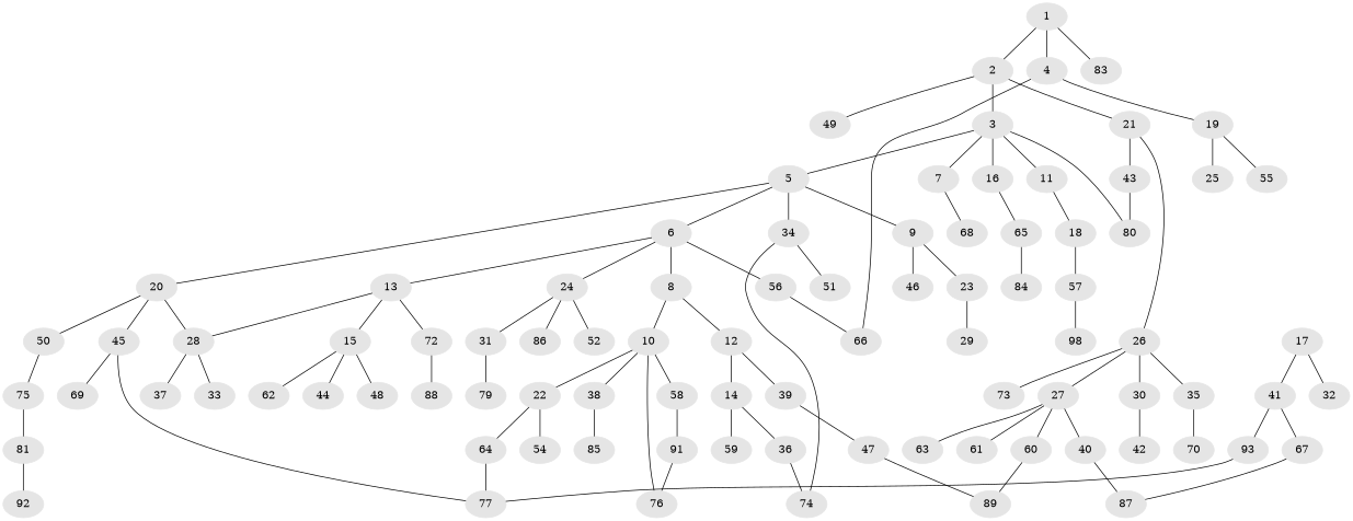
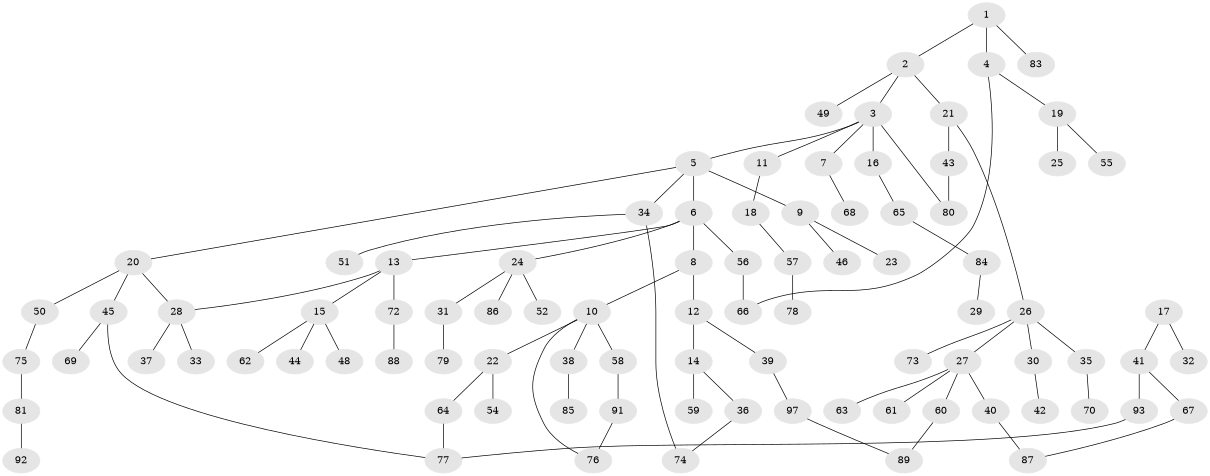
  graph {
    node [color=gray90 style=filled]
    1
    2
    4
    83
    3
    21
    49
    19
    66
    5
    7
    11
    16
    80
    26
    43
    6
    9
    20
    34
    68
    18
    65
    25
    55
    8
    13
    24
    56
    23
    46
    28
    45
    50
    51
    74
    10
    12
    15
    72
    31
    52
    86
    22
    38
    58
    76
    14
    39
    29
    54
    64
    85
    n54 [label=91]
    17
    32
    41
    57
    36
    59
-   47
+   47 [label=97]
    44
    48
    62
    33
    37
    88
    84
    n69 [label=93]
    67
-   78 [label=98]
+   78
    69
    77
    75
    27
    30
    35
    73
    79
    40
    60
    61
    63
    42
    70
    87
    89
    81
    n89 [label=92]
    1 -- 2
    1 -- 4
    1 -- 83
    2 -- 3
    2 -- 21
    2 -- 49
    4 -- 19
    4 -- 66
    3 -- 5
    3 -- 7
    3 -- 11
    3 -- 16
    3 -- 80
    21 -- 26
    21 -- 43
    19 -- 25
    19 -- 55
    5 -- 6
    5 -- 9
    5 -- 20
    5 -- 34
    7 -- 68
    11 -- 18
    16 -- 65
    26 -- 27
    26 -- 30
    26 -- 35
    26 -- 73
    43 -- 80
    6 -- 8
    6 -- 13
    6 -- 24
    6 -- 56
    9 -- 23
    9 -- 46
    20 -- 28
    20 -- 45
    20 -- 50
    34 -- 51
    34 -- 74
    18 -- 57
    65 -- 84
    8 -- 10
    8 -- 12
    13 -- 28
    13 -- 15
    13 -- 72
    24 -- 31
    24 -- 52
    24 -- 86
    56 -- 66
-   23 -- 29
+   84 -- 29
    28 -- 33
    28 -- 37
    45 -- 69
    45 -- 77
    50 -- 75
    10 -- 22
    10 -- 38
    10 -- 58
    10 -- 76
    12 -- 14
    12 -- 39
    15 -- 44
    15 -- 48
    15 -- 62
    72 -- 88
    31 -- 79
    22 -- 54
    22 -- 64
    38 -- 85
    58 -- n54
    14 -- 36
    14 -- 59
    39 -- 47
    64 -- 77
    n54 -- 76
    17 -- 32
    17 -- 41
    41 -- n69
    41 -- 67
    57 -- 78
    36 -- 74
    47 -- 89
    n69 -- 77
    67 -- 87
    75 -- 81
    27 -- 40
    27 -- 60
    27 -- 61
    27 -- 63
    30 -- 42
    35 -- 70
    40 -- 87
    60 -- 89
    81 -- n89
  }
